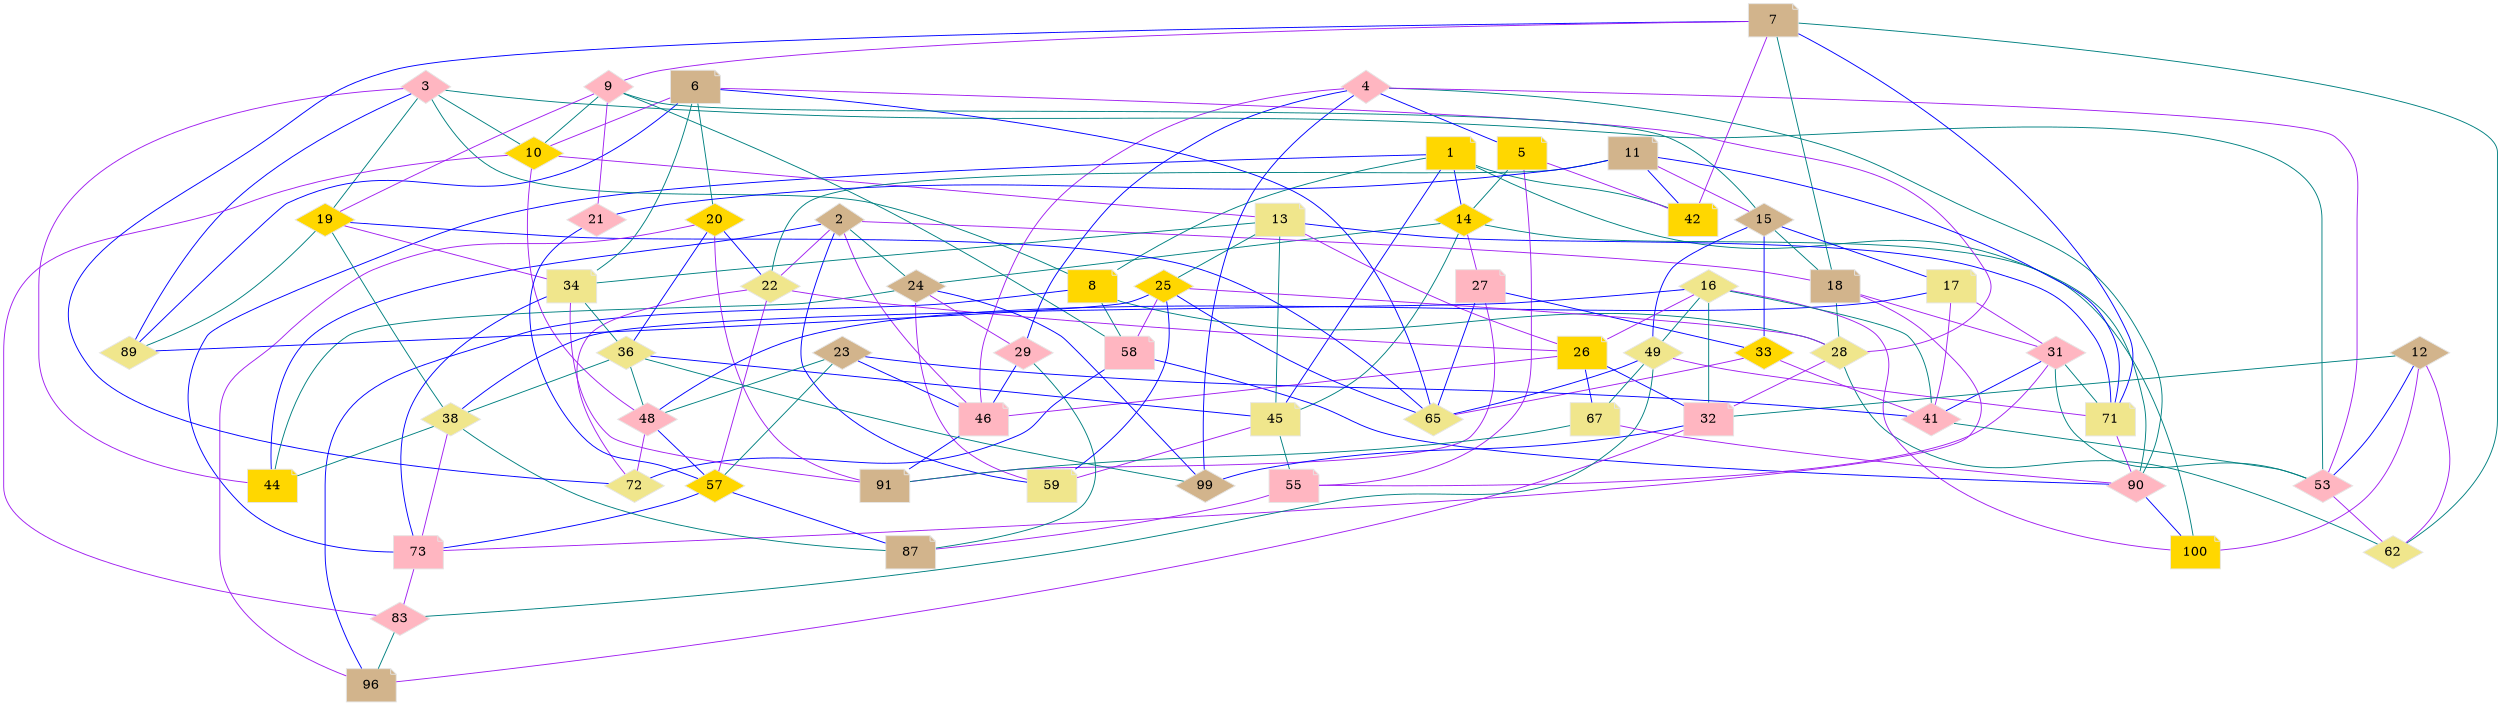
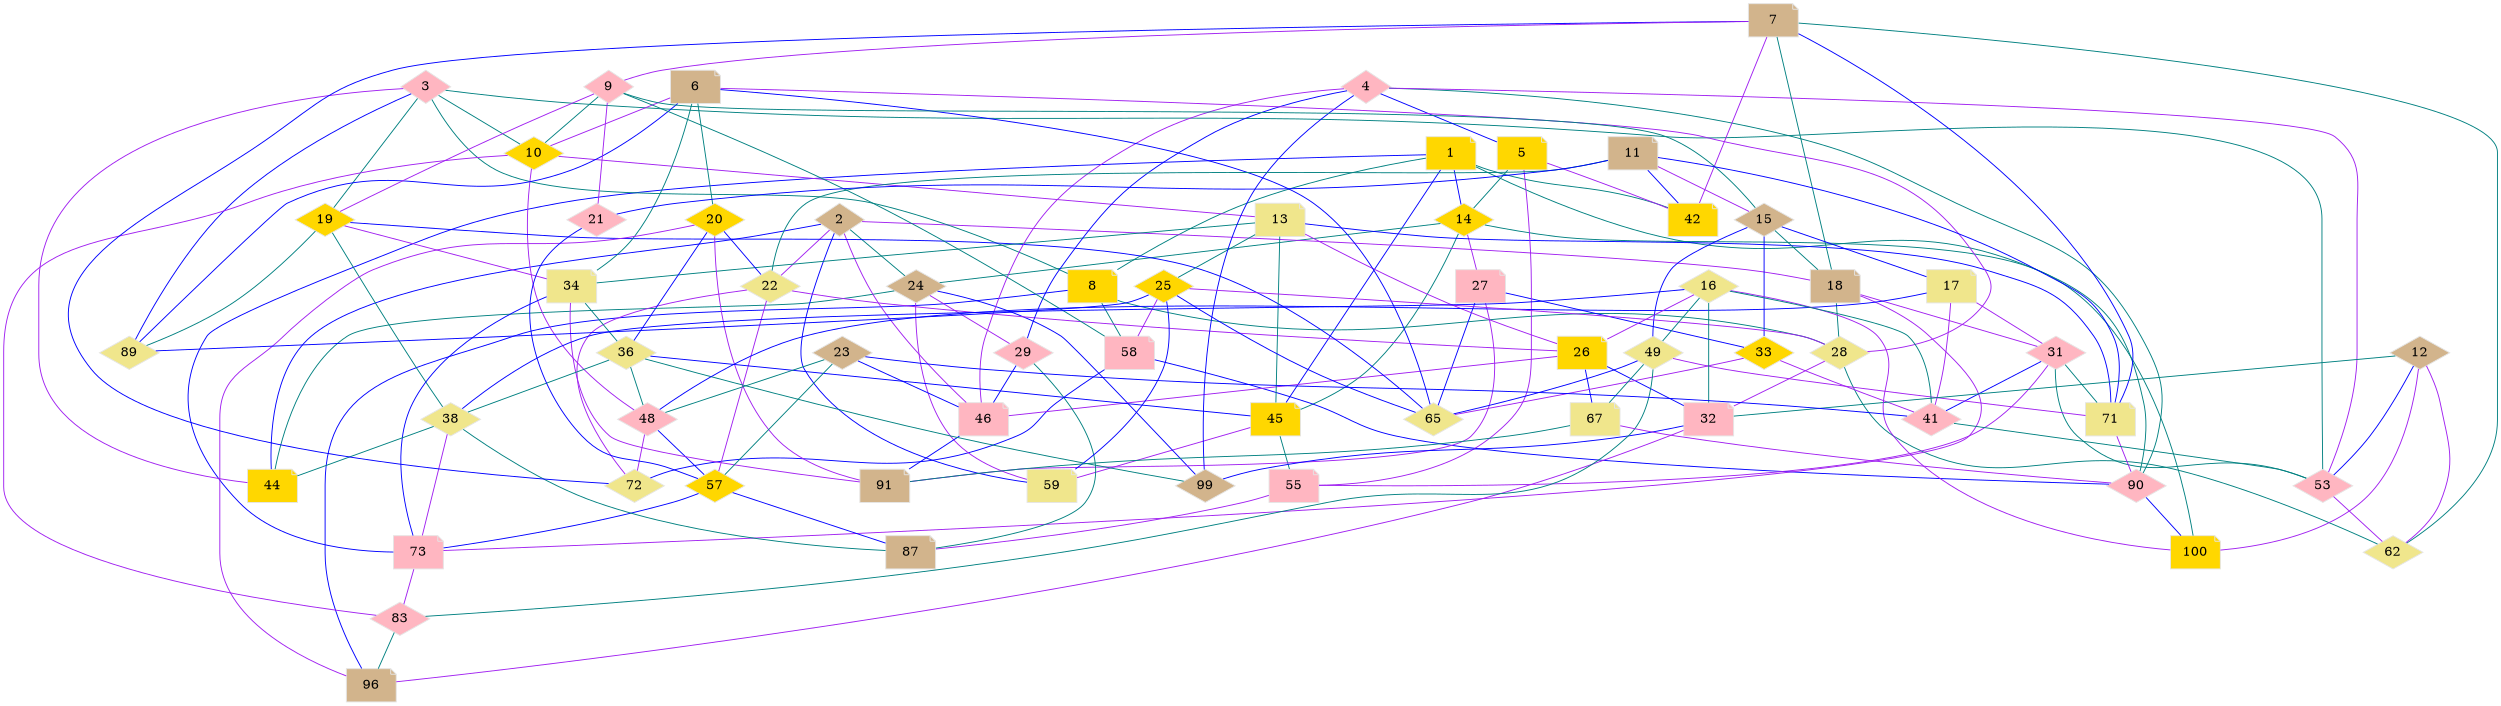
  graph {
    node [color=gray90 fillcolor=lightpink shape=diamond style=filled]
    edge [color=purple]
    1 [fillcolor=gold shape=note super="+43"]
    8 [fillcolor=gold shape=note super="+39"]
    14 [fillcolor=gold super="+81"]
    42 [fillcolor=gold shape=note]
-   45 [fillcolor=khaki shape=note super="+79"]
+   45 [fillcolor=gold shape=note super="+79"]
    73 [shape=note super="+84"]
    90 [super="+101"]
    28 [fillcolor=khaki super="+98"]
    58 [shape=note super="+76"]
    96 [fillcolor=tan shape=note]
    24 [fillcolor=tan super="+50"]
    100 [fillcolor=gold shape=note]
    27 [shape=note]
    59 [fillcolor=khaki shape=note]
    55 [shape=note]
    83
    2 [fillcolor=tan super="+60"]
    18 [fillcolor=tan shape=note super="+86"]
    22 [fillcolor=khaki super="+63"]
    44 [fillcolor=gold shape=note]
    46 [shape=note super="+68"]
    31 [super="+40"]
    72 [fillcolor=khaki]
    26 [fillcolor=gold shape=note super="+78"]
    57 [fillcolor=gold super="+94"]
    29
    99 [fillcolor=tan]
    91 [fillcolor=tan shape=note super="+97"]
    3 [super="+51"]
    10 [fillcolor=gold super="+75"]
    19 [fillcolor=gold super="+56"]
    53 [super="+77"]
    89 [fillcolor=khaki]
    13 [fillcolor=khaki shape=note super="+37"]
    48 [super="+70"]
    34 [fillcolor=khaki shape=note super="+80"]
    65 [fillcolor=khaki super="+93"]
    38 [fillcolor=khaki super="+92"]
    62 [fillcolor=khaki]
    4 [super="+61"]
    5 [fillcolor=gold shape=note]
    87 [fillcolor=tan shape=note]
    6 [fillcolor=tan shape=note super="+66"]
    20 [fillcolor=gold super="+64"]
    36 [fillcolor=khaki super="+52"]
    32 [shape=note super="+95"]
    7 [fillcolor=tan shape=note super="+35"]
    9 [super="+54"]
    71 [fillcolor=khaki shape=note super="+82"]
    15 [fillcolor=tan super="+47"]
    21
    17 [fillcolor=khaki shape=note]
    33 [fillcolor=gold]
    49 [fillcolor=khaki super="+69"]
    25 [fillcolor=gold super="+88"]
    11 [fillcolor=tan shape=note super="+74"]
    12 [fillcolor=tan]
    67 [fillcolor=khaki shape=note]
    41 [super="+85"]
    16 [fillcolor=khaki super="+30"]
    23 [fillcolor=tan]
    1 -- 8 [color=teal]
    1 -- 14 [color=blue]
    1 -- 42 [color=teal]
    1 -- 45 [color=blue]
    1 -- 73 [color=blue]
    1 -- 90 [color=teal]
    8 -- 28 [color=teal]
    8 -- 58 [color=teal weight=2]
    8 -- 96 [color=blue]
    14 -- 45 [color=teal]
    14 -- 24 [color=teal]
    14 -- 100 [color=teal]
    14 -- 27
    45 -- 59
    45 -- 55 [color=teal]
    73 -- 83
    90 -- 100 [color=blue]
    28 -- 62 [color=teal]
    28 -- 32
    58 -- 90 [color=blue]
    58 -- 72 [color=blue]
    24 -- 59
    24 -- 44 [color=teal]
    24 -- 29
    24 -- 99 [color=blue]
    27 -- 91
    27 -- 65 [color=blue]
    27 -- 33 [color=blue]
    55 -- 87
    83 -- 96 [color=teal]
    2 -- 24 [color=teal]
    2 -- 59 [color=blue]
    2 -- 18
    2 -- 22
    2 -- 44 [color=blue]
    2 -- 46
    18 -- 73
    18 -- 28 [color=teal]
    18 -- 31
    22 -- 72
    22 -- 26
    22 -- 57
    46 -- 91 [color=blue]
    31 -- 55
    31 -- 53 [color=teal]
    31 -- 71 [color=teal]
    31 -- 41 [color=blue]
    26 -- 46
    26 -- 32 [color=blue]
    26 -- 67 [color=blue]
    57 -- 73 [color=blue]
    57 -- 87 [color=blue]
    29 -- 46 [color=blue]
    29 -- 87 [color=teal]
    3 -- 8 [color=teal]
    3 -- 44
    3 -- 10 [color=teal]
    3 -- 19 [color=teal]
    3 -- 53 [color=teal]
    3 -- 89 [color=blue]
    10 -- 83
    10 -- 13
    10 -- 48
    19 -- 89 [color=teal]
    19 -- 34
    19 -- 65 [color=blue]
    19 -- 38 [color=teal]
    53 -- 62
    13 -- 45 [color=teal]
    13 -- 26
    13 -- 34 [color=teal]
    13 -- 71 [color=blue]
    13 -- 25 [color=teal]
    48 -- 72
    48 -- 57 [color=blue]
    34 -- 73 [color=blue]
    34 -- 91
    34 -- 36 [color=teal]
    38 -- 73
    38 -- 44 [color=teal]
    38 -- 87 [color=teal]
    4 -- 90 [color=teal]
    4 -- 46
    4 -- 29 [color=blue]
    4 -- 99 [color=blue]
    4 -- 53
    4 -- 5 [color=blue]
    5 -- 14 [color=teal]
    5 -- 42
    5 -- 55
    6 -- 28
    6 -- 10
    6 -- 89 [color=blue]
    6 -- 34 [color=teal]
    6 -- 65 [color=blue]
    6 -- 20 [color=teal]
    20 -- 96
    20 -- 22 [color=blue]
    20 -- 91 [weight=2]
    20 -- 36 [color=blue]
    36 -- 45 [color=blue]
    36 -- 99 [color=teal]
    36 -- 48 [color=teal]
    36 -- 38 [color=teal]
    32 -- 96
    32 -- 99 [color=blue]
    7 -- 42
    7 -- 18 [color=teal]
    7 -- 72 [color=blue]
    7 -- 62 [color=teal]
    7 -- 9
    7 -- 71 [color=blue]
    9 -- 58 [color=teal]
    9 -- 10 [color=teal]
    9 -- 19
    9 -- 15 [color=teal]
    9 -- 21
    71 -- 90
    15 -- 18 [color=teal]
    15 -- 17 [color=blue]
    15 -- 33 [color=blue]
    15 -- 49 [color=blue]
    21 -- 57 [color=blue]
    17 -- 31
    17 -- 48 [color=blue]
    17 -- 41
    33 -- 65
    33 -- 41
    49 -- 83 [color=teal]
    49 -- 65 [color=blue]
    49 -- 71
    49 -- 67 [color=teal]
    25 -- 28
    25 -- 58
    25 -- 59 [color=blue]
    25 -- 89 [color=blue]
    25 -- 65 [color=blue]
    11 -- 42 [color=blue]
    11 -- 22 [color=teal]
    11 -- 71 [color=blue]
    11 -- 15
    11 -- 21 [color=blue weight=2]
    12 -- 100
    12 -- 53 [color=blue]
    12 -- 62
    12 -- 32 [color=teal]
    67 -- 90
    67 -- 91 [color=teal]
    41 -- 53 [color=teal]
    16 -- 100
    16 -- 26
    16 -- 38 [color=blue]
    16 -- 32 [color=teal]
    16 -- 49 [color=teal]
    16 -- 41 [color=teal]
    23 -- 46 [color=blue]
    23 -- 57 [color=teal]
    23 -- 48 [color=teal]
    23 -- 41 [color=blue]
  }
